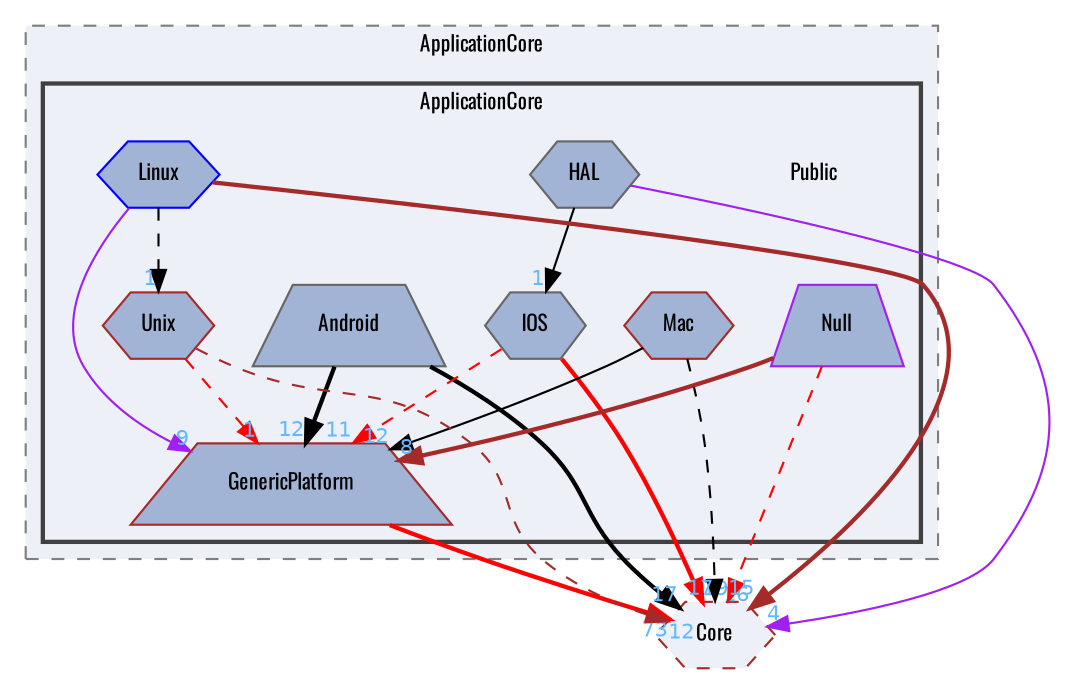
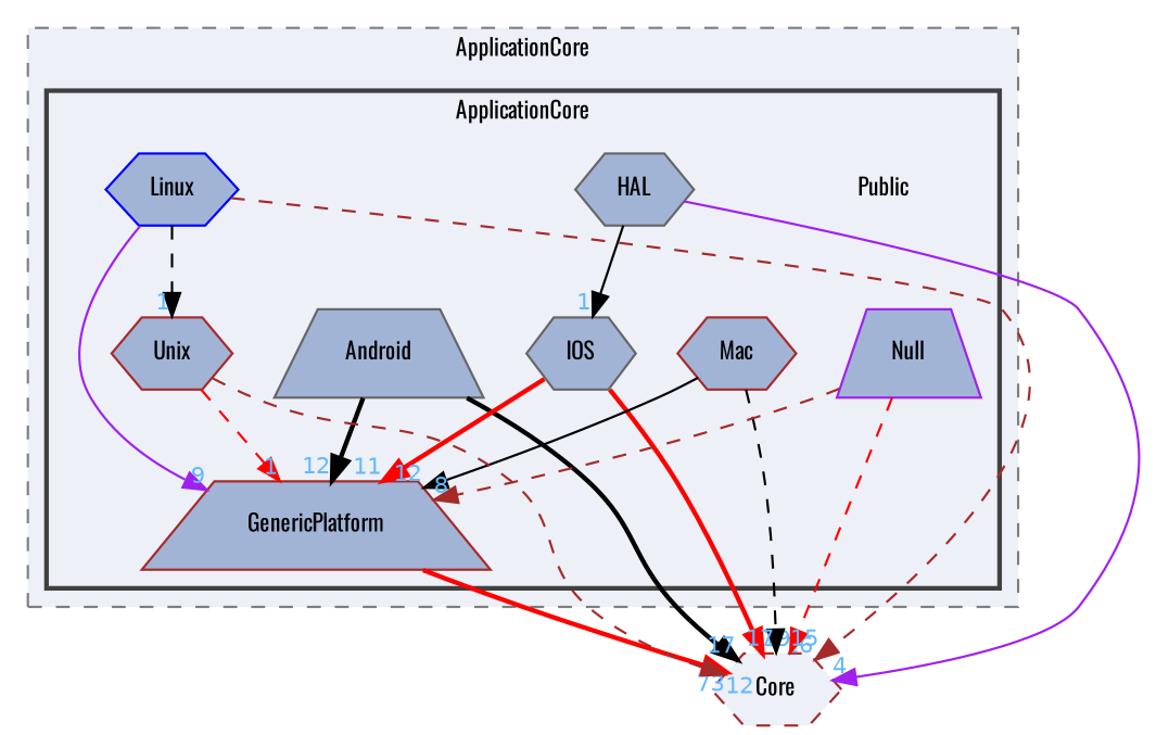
  digraph {
    compound=true
    fontname=Oswald
    node [color=brown fontname=Oswald fontsize=10 shape=hexagon fillcolor="#a2b4d6" style=filled]
    edge [color=black fontcolor=steelblue1 fontname=Oswald fontsize=10 headlabel=12 labeldistance=1.5 labelfontname=Helvetica labelfontsize=10 style=bold]
    n1 [height=0.2 label=Public shape=plaintext width=0.4 fillcolor="" style=""]
    n2 [color=gray40 height=0.2 label=Android shape=trapezium width=0.4]
    n3 [height=0.2 label=GenericPlatform shape=trapezium width=0.4]
    n4 [color=gray40 height=0.2 label=HAL width=0.4]
    n5 [color=gray40 height=0.2 label=IOS width=0.4]
    n6 [color=blue height=0.2 label=Linux width=0.4]
    n7 [height=0.2 label=Mac width=0.4]
    n8 [color=purple height=0.2 label=Null shape=trapezium width=0.4]
    n9 [height=0.2 label=Unix width=0.4]
    n10 [fillcolor="#edf0f7" height=0.2 label=Core style="filled,dashed" width=0.4]
    subgraph cluster_1 {
      bgcolor="#edf0f7"
      fontsize=10
      label=ApplicationCore
      pencolor=grey50
      style="filled,dashed"
      subgraph cluster_2 {
        bgcolor="#edf0f7"
        fontsize=10
        label=ApplicationCore
        pencolor=grey25
        style="filled,bold"
        n1
        n2
        n3
        n4
        n5
        n6
        n7
        n8
        n9
      }
    }
    n2 -> n3
    n2 -> n10 [headlabel=17]
    n3 -> n10 [color=red headlabel=73]
    n4 -> n5 [headlabel=1 style=solid]
    n4 -> n10 [color=purple headlabel=4 style=solid]
-   n5 -> n3 [color=red headlabel=11 style=dashed]
+   n5 -> n3 [color=red headlabel=11]
    n5 -> n10 [color=red headlabel=19]
    n6 -> n3 [color=purple headlabel=9 style=solid]
    n6 -> n9 [headlabel=1 style=dashed]
-   n6 -> n10 [color=brown headlabel=16]
+   n6 -> n10 [color=brown headlabel=16 style=dashed]
    n7 -> n3 [style=solid]
    n7 -> n10 [headlabel=17 style=dashed]
-   n8 -> n3 [color=brown headlabel=8]
+   n8 -> n3 [color=brown headlabel=8 style=dashed]
    n8 -> n10 [color=red headlabel=15 style=dashed]
    n9 -> n3 [color=red headlabel=1 style=dashed]
    n9 -> n10 [color=brown style=dashed]
  }
